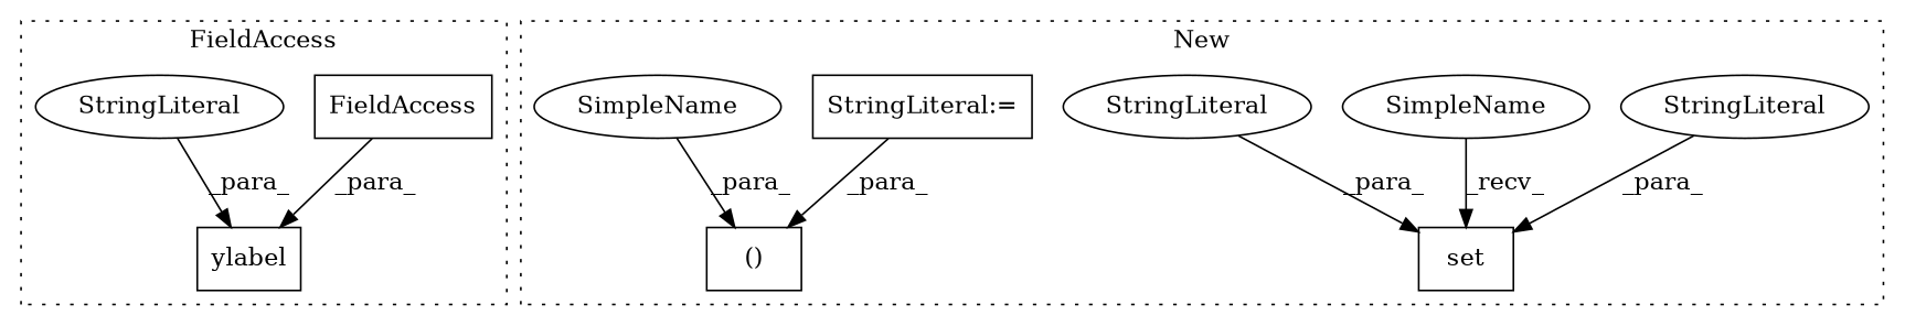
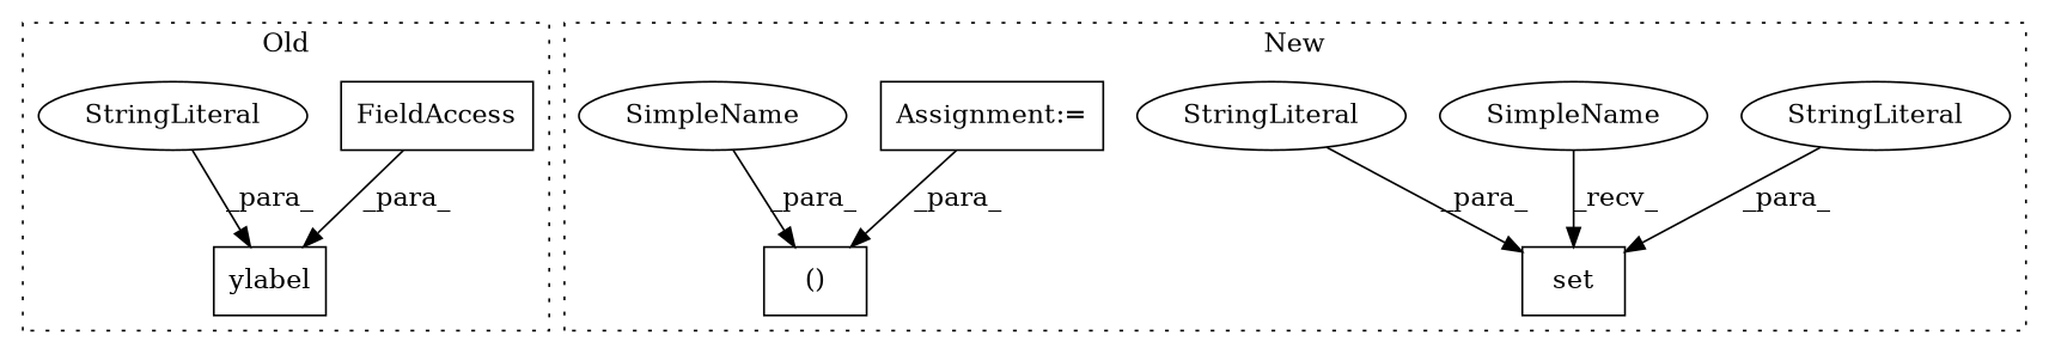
  digraph {
    node [a=45 l=3 s=372 shape=box]
    n1 [a=32 l="7,1" label=ylabel s="457,484"]
    n2 [a=22 l=10 label=FieldAccess s=439]
    n3 [l=20 label=StringLiteral s=464 shape=ellipse]
    n4 [a=32 l="4,1" label=set s="465,512"]
    n5 [l=20 label=StringLiteral s=492 shape=ellipse]
    n6 [l=22 label=StringLiteral s=469 shape=ellipse]
    n7 [a=106 l=19 label="()"]
-   n8 [a=7 label="StringLiteral:=" s=151]
+   n8 [a=7 label="Assignment:=" s=151]
    n9 [a=42 label=SimpleName shape=ellipse]
    n10 [a=42 label=SimpleName s=461 shape=ellipse]
    subgraph cluster_1 {
-     label=FieldAccess
+     label=Old
      style=dotted
      n1
      n2
      n3
    }
    subgraph cluster_2 {
      label=New
      style=dotted
      n4
      n5
      n6
      n7
      n8
      n9
      n10
    }
    n2 -> n1 [label=_para_]
    n3 -> n1 [label=_para_]
    n5 -> n4 [label=_para_]
    n6 -> n4 [label=_para_]
    n8 -> n7 [label=_para_]
    n9 -> n7 [label=_para_]
    n10 -> n4 [label=_recv_]
  }
